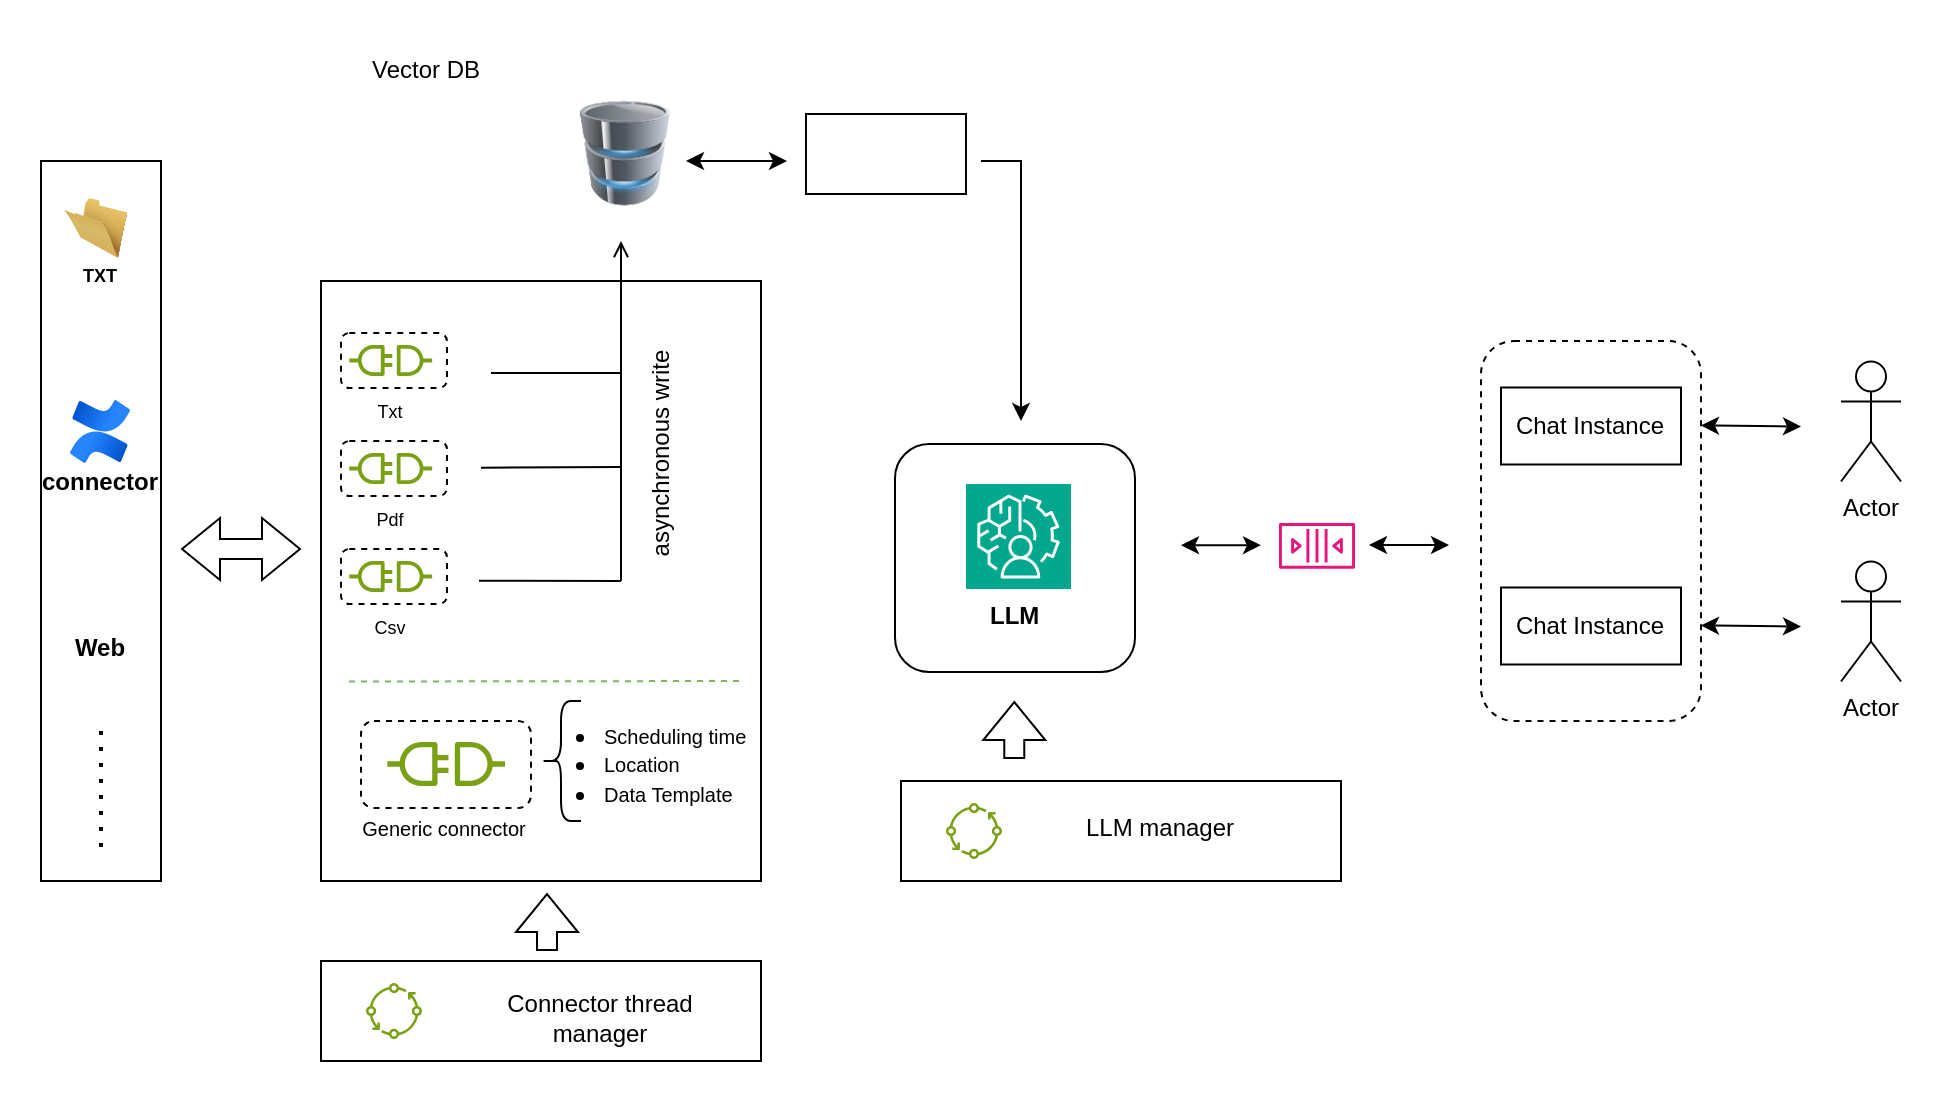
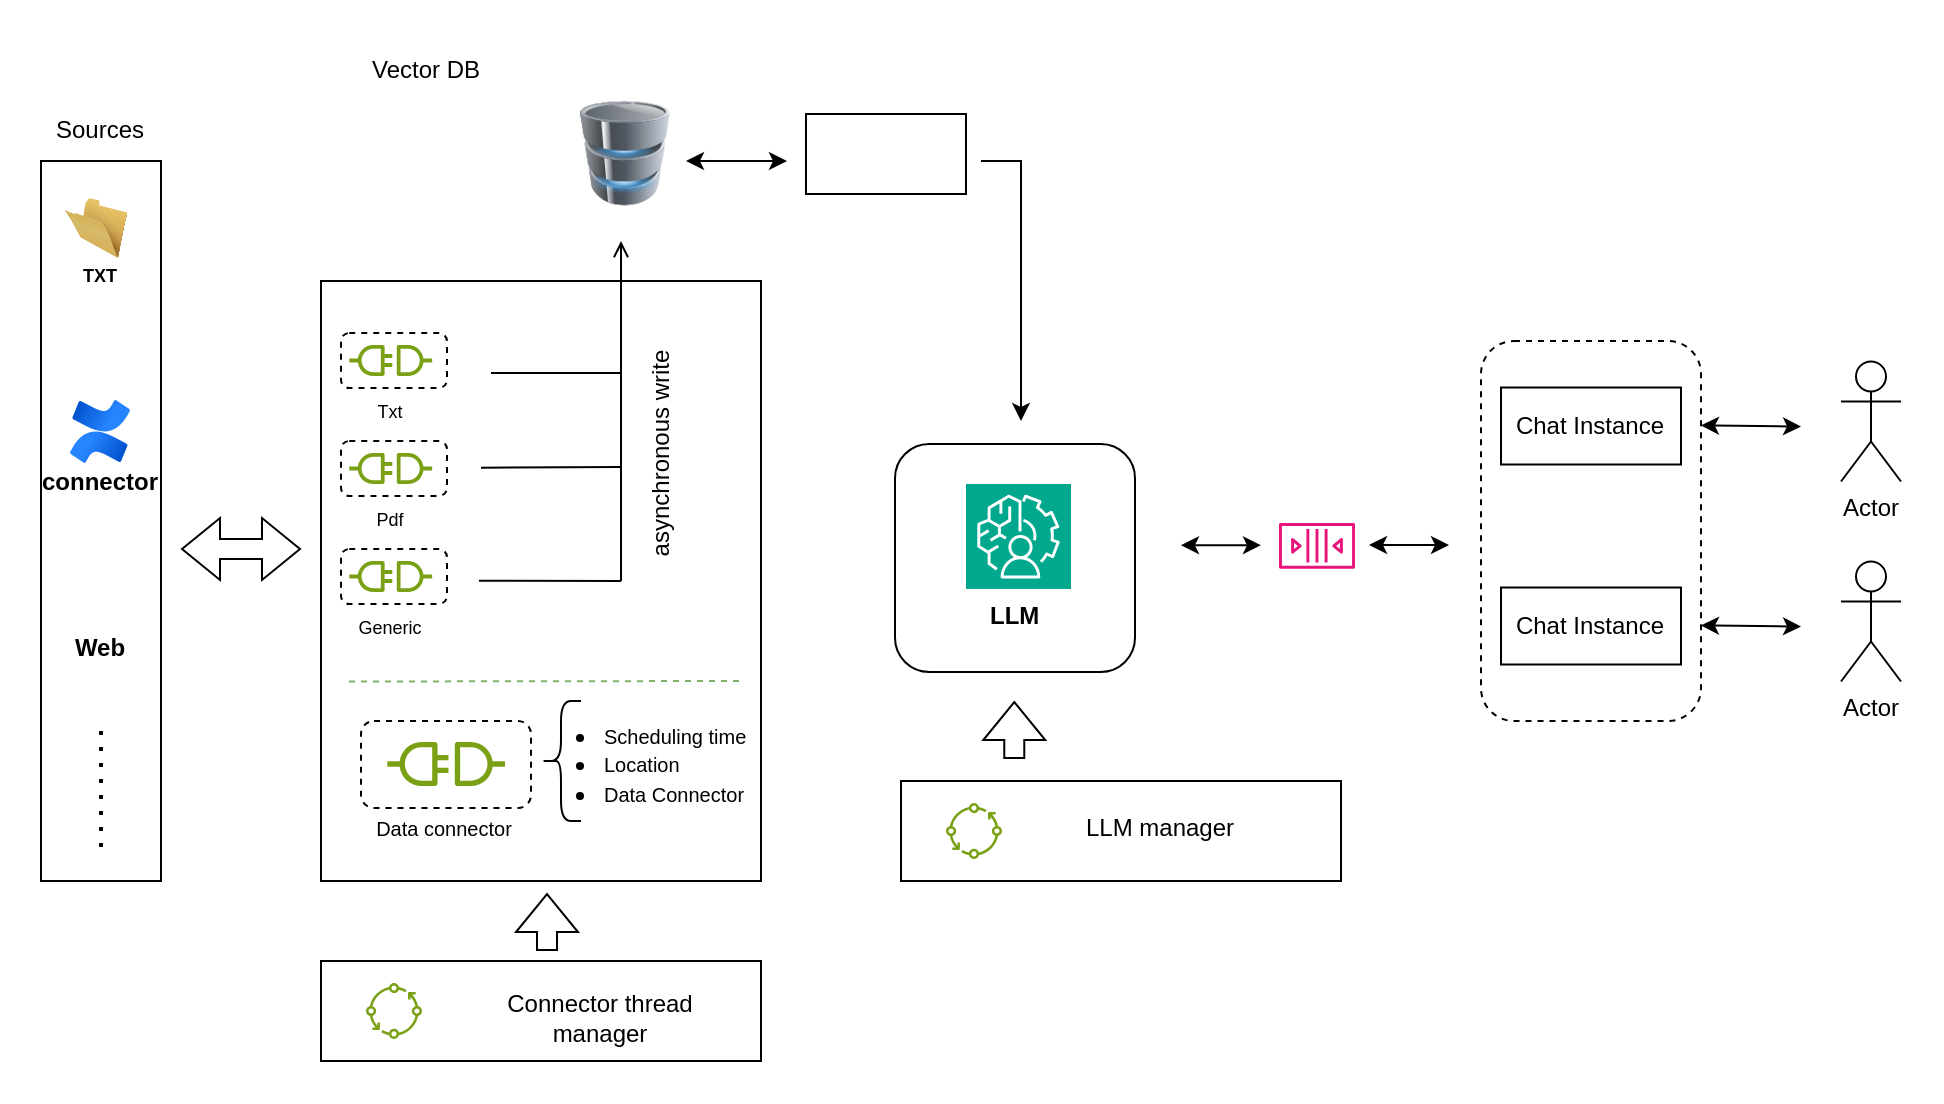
  <mxCell id="0" />
  <mxCell id="1" parent="0" />
  <mxCell id="2" value="" style="rounded=1;whiteSpace=wrap;html=1;fillColor=none;" vertex="1" parent="1"><mxGeometry x="447" y="221.5" width="120" height="114" as="geometry" /></mxCell>
  <mxCell id="3" value="" style="rounded=0;whiteSpace=wrap;html=1;connectable=0;allowArrows=0;fillColor=none;" vertex="1" parent="1"><mxGeometry x="160" y="140" width="220" height="300" as="geometry" /></mxCell>
  <mxCell id="4" value="" style="rounded=0;whiteSpace=wrap;html=1;connectable=0;allowArrows=0;" vertex="1" parent="1"><mxGeometry x="20" y="80" width="60" height="360" as="geometry" /></mxCell>
+ <mxCell id="5" value="Sources" style="text;html=1;align=center;verticalAlign=middle;whiteSpace=wrap;rounded=0;" vertex="1" parent="1"><mxGeometry x="20" y="50" width="60" height="30" as="geometry" /></mxCell>
  <mxCell id="6" value="" style="image;html=1;image=img/lib/clip_art/general/Empty_Folder_128x128.png" vertex="1" parent="1"><mxGeometry x="28" y="99" width="40" height="30" as="geometry" /></mxCell>
  <mxCell id="7" value="TXT" style="text;html=1;align=center;verticalAlign=middle;whiteSpace=wrap;rounded=0;fontSize=9;fontStyle=1" vertex="1" parent="1"><mxGeometry x="20" y="123" width="60" height="30" as="geometry" /></mxCell>
  <mxCell id="8" value="Txt" style="text;html=1;align=center;verticalAlign=middle;whiteSpace=wrap;rounded=0;fontSize=9;" vertex="1" parent="1"><mxGeometry x="170" y="192.5" width="50" height="27.5" as="geometry" /></mxCell>
  <mxCell id="9" value="" style="image;html=1;image=img/lib/clip_art/computers/Database_128x128.png" vertex="1" parent="1"><mxGeometry x="290" y="50" width="45" height="53" as="geometry" /></mxCell>
  <mxCell id="10" value="Vector DB" style="text;html=1;align=center;verticalAlign=middle;whiteSpace=wrap;rounded=0;" vertex="1" parent="1"><mxGeometry x="182.5" y="20" width="60" height="30" as="geometry" /></mxCell>
  <mxCell id="11" value="" style="group;fontSize=8;" vertex="1" connectable="0" parent="1"><mxGeometry x="170" y="150" width="85" height="43.5" as="geometry" /></mxCell>
  <mxCell id="12" value="" style="rounded=1;whiteSpace=wrap;html=1;dashed=1;" vertex="1" parent="11"><mxGeometry y="16" width="53" height="27.5" as="geometry" /></mxCell>
  <mxCell id="13" value="" style="sketch=0;outlineConnect=0;fontColor=#232F3E;gradientColor=none;fillColor=#7AA116;strokeColor=none;dashed=0;verticalLabelPosition=bottom;verticalAlign=top;align=center;html=1;fontSize=12;fontStyle=0;aspect=fixed;pointerEvents=1;shape=mxgraph.aws4.connector;" vertex="1" parent="11"><mxGeometry x="4" y="22" width="41.69" height="15.5" as="geometry" /></mxCell>
  <mxCell id="14" value="" style="group" vertex="1" connectable="0" parent="1"><mxGeometry x="180" y="360" width="85" height="43.5" as="geometry" /></mxCell>
  <mxCell id="15" value="" style="rounded=1;whiteSpace=wrap;html=1;dashed=1;" vertex="1" parent="14"><mxGeometry width="85" height="43.5" as="geometry" /></mxCell>
  <mxCell id="16" value="" style="sketch=0;outlineConnect=0;fontColor=#232F3E;gradientColor=none;fillColor=#7AA116;strokeColor=none;dashed=0;verticalLabelPosition=bottom;verticalAlign=top;align=center;html=1;fontSize=12;fontStyle=0;aspect=fixed;pointerEvents=1;shape=mxgraph.aws4.connector;" vertex="1" parent="14"><mxGeometry x="13" y="10.5" width="59.17" height="22" as="geometry" /></mxCell>
  <mxCell id="17" value="" style="shape=curlyBracket;whiteSpace=wrap;html=1;rounded=1;labelPosition=left;verticalLabelPosition=middle;align=right;verticalAlign=middle;" vertex="1" parent="1"><mxGeometry x="270" y="350" width="20" height="60" as="geometry" /></mxCell>
- <mxCell id="18" value="Generic connector" style="text;html=1;align=center;verticalAlign=middle;whiteSpace=wrap;rounded=0;fontSize=10;" vertex="1" parent="1"><mxGeometry x="167" y="399" width="110" height="30" as="geometry" /></mxCell>
- <mxCell id="19" value="&lt;ul&gt;&lt;li&gt;&lt;font style=&quot;font-size: 10px;&quot;&gt;Scheduling time&lt;/font&gt;&lt;/li&gt;&lt;li&gt;&lt;font style=&quot;font-size: 10px;&quot;&gt;Location&lt;/font&gt;&lt;/li&gt;&lt;li&gt;&lt;font style=&quot;font-size: 10px;&quot;&gt;Data Template&lt;/font&gt;&lt;/li&gt;&lt;/ul&gt;" style="text;html=1;align=left;verticalAlign=middle;whiteSpace=wrap;rounded=0;" vertex="1" parent="1"><mxGeometry x="260" y="346.75" width="150" height="70" as="geometry" /></mxCell>
- <mxCell id="20" value="Csv" style="text;html=1;align=center;verticalAlign=middle;whiteSpace=wrap;rounded=0;fontSize=9;" vertex="1" parent="1"><mxGeometry x="170" y="300.5" width="50" height="27.5" as="geometry" /></mxCell>
+ <mxCell id="18" value="Data connector" style="text;html=1;align=center;verticalAlign=middle;whiteSpace=wrap;rounded=0;fontSize=10;" vertex="1" parent="1"><mxGeometry x="167" y="399" width="110" height="30" as="geometry" /></mxCell>
+ <mxCell id="19" value="&lt;ul&gt;&lt;li&gt;&lt;font style=&quot;font-size: 10px;&quot;&gt;Scheduling time&lt;/font&gt;&lt;/li&gt;&lt;li&gt;&lt;font style=&quot;font-size: 10px;&quot;&gt;Location&lt;/font&gt;&lt;/li&gt;&lt;li&gt;&lt;font style=&quot;font-size: 10px;&quot;&gt;Data Connector&lt;/font&gt;&lt;/li&gt;&lt;/ul&gt;" style="text;html=1;align=left;verticalAlign=middle;whiteSpace=wrap;rounded=0;" vertex="1" parent="1"><mxGeometry x="260" y="346.75" width="150" height="70" as="geometry" /></mxCell>
+ <mxCell id="20" value="Generic" style="text;html=1;align=center;verticalAlign=middle;whiteSpace=wrap;rounded=0;fontSize=9;" vertex="1" parent="1"><mxGeometry x="170" y="300.5" width="50" height="27.5" as="geometry" /></mxCell>
  <mxCell id="21" value="" style="rounded=1;whiteSpace=wrap;html=1;dashed=1;" vertex="1" parent="1"><mxGeometry x="170" y="274" width="53" height="27.5" as="geometry" /></mxCell>
  <mxCell id="22" value="" style="sketch=0;outlineConnect=0;fontColor=#232F3E;gradientColor=none;fillColor=#7AA116;strokeColor=none;dashed=0;verticalLabelPosition=bottom;verticalAlign=top;align=center;html=1;fontSize=12;fontStyle=0;aspect=fixed;pointerEvents=1;shape=mxgraph.aws4.connector;" vertex="1" parent="1"><mxGeometry x="174" y="280" width="41.69" height="15.5" as="geometry" /></mxCell>
  <mxCell id="23" value="Pdf" style="text;html=1;align=center;verticalAlign=middle;whiteSpace=wrap;rounded=0;fontSize=9;" vertex="1" parent="1"><mxGeometry x="170" y="246.5" width="50" height="27.5" as="geometry" /></mxCell>
  <mxCell id="24" value="" style="rounded=1;whiteSpace=wrap;html=1;dashed=1;" vertex="1" parent="1"><mxGeometry x="170" y="220" width="53" height="27.5" as="geometry" /></mxCell>
  <mxCell id="25" value="" style="sketch=0;outlineConnect=0;fontColor=#232F3E;gradientColor=none;fillColor=#7AA116;strokeColor=none;dashed=0;verticalLabelPosition=bottom;verticalAlign=top;align=center;html=1;fontSize=12;fontStyle=0;aspect=fixed;pointerEvents=1;shape=mxgraph.aws4.connector;" vertex="1" parent="1"><mxGeometry x="174" y="226" width="41.69" height="15.5" as="geometry" /></mxCell>
  <mxCell id="26" value="" style="endArrow=none;html=1;rounded=0;dashed=1;fillColor=#d5e8d4;strokeColor=#82b366;" edge="1" parent="1"><mxGeometry width="50" height="50" relative="1" as="geometry"><mxPoint x="174" y="340.25" as="sourcePoint" /><mxPoint x="370" y="340" as="targetPoint" /></mxGeometry></mxCell>
  <mxCell id="27" value="" style="rounded=0;whiteSpace=wrap;html=1;fillColor=none;" vertex="1" parent="1"><mxGeometry x="160" y="480" width="220" height="50" as="geometry" /></mxCell>
  <mxCell id="28" value="" style="sketch=0;outlineConnect=0;fontColor=#232F3E;gradientColor=none;fillColor=#7AA116;strokeColor=none;dashed=0;verticalLabelPosition=bottom;verticalAlign=top;align=center;html=1;fontSize=12;fontStyle=0;aspect=fixed;pointerEvents=1;shape=mxgraph.aws4.iot_greengrass_component;" vertex="1" parent="1"><mxGeometry x="182.5" y="491" width="28" height="28" as="geometry" /></mxCell>
  <mxCell id="29" value="Connector thread manager" style="text;html=1;align=center;verticalAlign=middle;whiteSpace=wrap;rounded=0;" vertex="1" parent="1"><mxGeometry x="230" y="494" width="140" height="30" as="geometry" /></mxCell>
  <mxCell id="30" value="" style="shape=flexArrow;endArrow=classic;html=1;rounded=0;" edge="1" parent="1"><mxGeometry width="50" height="50" relative="1" as="geometry"><mxPoint x="273" y="475" as="sourcePoint" /><mxPoint x="273" y="446" as="targetPoint" /></mxGeometry></mxCell>
  <mxCell id="31" value="" style="shape=image;html=1;verticalAlign=top;verticalLabelPosition=bottom;labelBackgroundColor=#ffffff;imageAspect=0;aspect=fixed;image=https://cdn1.iconfinder.com/data/icons/bootstrap-vol-3/16/filetype-pdf-128.png" vertex="1" parent="1"><mxGeometry x="35.63" y="157.38" width="28.75" height="28.75" as="geometry" /></mxCell>
  <mxCell id="32" value="" style="image;html=1;image=img/lib/atlassian/Confluence_Logo.svg;" vertex="1" parent="1"><mxGeometry x="35" y="200" width="30" height="31.5" as="geometry" /></mxCell>
  <mxCell id="33" value="connector" style="text;html=1;align=center;verticalAlign=middle;whiteSpace=wrap;rounded=0;fontStyle=1" vertex="1" parent="1"><mxGeometry x="20.01" y="225.5" width="60" height="30" as="geometry" /></mxCell>
  <mxCell id="34" value="" style="shape=image;html=1;verticalAlign=top;verticalLabelPosition=bottom;labelBackgroundColor=#ffffff;imageAspect=0;aspect=fixed;image=https://cdn1.iconfinder.com/data/icons/seo-and-web-development-6/32/development_computer_website_check_result-128.png" vertex="1" parent="1"><mxGeometry x="30" y="274" width="40" height="40" as="geometry" /></mxCell>
  <mxCell id="35" value="Web" style="text;html=1;align=center;verticalAlign=middle;whiteSpace=wrap;rounded=0;fontStyle=1" vertex="1" parent="1"><mxGeometry x="20.01" y="309" width="60" height="30" as="geometry" /></mxCell>
  <mxCell id="36" value="" style="endArrow=none;dashed=1;html=1;dashPattern=1 3;strokeWidth=2;rounded=0;" edge="1" parent="1"><mxGeometry width="50" height="50" relative="1" as="geometry"><mxPoint x="50" y="423" as="sourcePoint" /><mxPoint x="50" y="364" as="targetPoint" /></mxGeometry></mxCell>
  <mxCell id="37" value="" style="shape=flexArrow;endArrow=classic;startArrow=classic;html=1;rounded=0;" edge="1" parent="1"><mxGeometry width="100" height="100" relative="1" as="geometry"><mxPoint x="90" y="274" as="sourcePoint" /><mxPoint x="150" y="274" as="targetPoint" /></mxGeometry></mxCell>
  <mxCell id="38" value="" style="endArrow=open;html=1;rounded=0;endFill=0;" edge="1" parent="1"><mxGeometry width="50" height="50" relative="1" as="geometry"><mxPoint x="310" y="290" as="sourcePoint" /><mxPoint x="310" y="120" as="targetPoint" /></mxGeometry></mxCell>
  <mxCell id="39" value="asynchronous write" style="text;html=1;align=center;verticalAlign=middle;whiteSpace=wrap;rounded=0;rotation=-90;connectable=0;allowArrows=0;" vertex="1" parent="1"><mxGeometry x="270" y="211.5" width="120" height="30" as="geometry" /></mxCell>
  <mxCell id="40" value="" style="endArrow=none;html=1;rounded=0;" edge="1" parent="1"><mxGeometry width="50" height="50" relative="1" as="geometry"><mxPoint x="245" y="186" as="sourcePoint" /><mxPoint x="310" y="186" as="targetPoint" /></mxGeometry></mxCell>
  <mxCell id="41" value="" style="endArrow=none;html=1;rounded=0;" edge="1" parent="1"><mxGeometry width="50" height="50" relative="1" as="geometry"><mxPoint x="240" y="233.38" as="sourcePoint" /><mxPoint x="310" y="233" as="targetPoint" /></mxGeometry></mxCell>
  <mxCell id="42" value="" style="endArrow=none;html=1;rounded=0;" edge="1" parent="1"><mxGeometry width="50" height="50" relative="1" as="geometry"><mxPoint x="239" y="289.88" as="sourcePoint" /><mxPoint x="310" y="290" as="targetPoint" /></mxGeometry></mxCell>
  <mxCell id="43" value="" style="shape=flexArrow;endArrow=classic;html=1;rounded=0;" edge="1" parent="1"><mxGeometry width="50" height="50" relative="1" as="geometry"><mxPoint x="506.64" y="379" as="sourcePoint" /><mxPoint x="506.64" y="350" as="targetPoint" /></mxGeometry></mxCell>
  <mxCell id="44" value="Actor" style="shape=umlActor;verticalLabelPosition=bottom;verticalAlign=top;html=1;outlineConnect=0;" vertex="1" parent="1"><mxGeometry x="920" y="180.25" width="30" height="60" as="geometry" /></mxCell>
  <mxCell id="45" value="" style="rounded=0;whiteSpace=wrap;html=1;" vertex="1" parent="1"><mxGeometry x="402.5" y="56.5" width="80" height="40" as="geometry" /></mxCell>
  <mxCell id="46" value="" style="endArrow=classic;startArrow=classic;html=1;rounded=0;" edge="1" parent="1"><mxGeometry width="50" height="50" relative="1" as="geometry"><mxPoint x="342.5" y="80" as="sourcePoint" /><mxPoint x="393" y="80" as="targetPoint" /></mxGeometry></mxCell>
  <mxCell id="47" value="" style="endArrow=classic;html=1;rounded=0;" edge="1" parent="1"><mxGeometry width="50" height="50" relative="1" as="geometry"><mxPoint x="490" y="80" as="sourcePoint" /><mxPoint x="510" y="210" as="targetPoint" /><Array as="points"><mxPoint x="510" y="80" /></Array></mxGeometry></mxCell>
  <mxCell id="48" value="" style="sketch=0;outlineConnect=0;fontColor=#232F3E;gradientColor=none;fillColor=#E7157B;strokeColor=none;dashed=0;verticalLabelPosition=bottom;verticalAlign=top;align=center;html=1;fontSize=12;fontStyle=0;aspect=fixed;pointerEvents=1;shape=mxgraph.aws4.queue;" vertex="1" parent="1"><mxGeometry x="639" y="261" width="38" height="22.9" as="geometry" /></mxCell>
  <mxCell id="49" value="LLM&amp;nbsp;" style="text;html=1;align=center;verticalAlign=middle;whiteSpace=wrap;rounded=0;fontStyle=1" vertex="1" parent="1"><mxGeometry x="478.75" y="293.25" width="60" height="30" as="geometry" /></mxCell>
  <mxCell id="50" value="" style="sketch=0;points=[[0,0,0],[0.25,0,0],[0.5,0,0],[0.75,0,0],[1,0,0],[0,1,0],[0.25,1,0],[0.5,1,0],[0.75,1,0],[1,1,0],[0,0.25,0],[0,0.5,0],[0,0.75,0],[1,0.25,0],[1,0.5,0],[1,0.75,0]];outlineConnect=0;fontColor=#232F3E;fillColor=#01A88D;strokeColor=#ffffff;dashed=0;verticalLabelPosition=bottom;verticalAlign=top;align=center;html=1;fontSize=12;fontStyle=0;aspect=fixed;shape=mxgraph.aws4.resourceIcon;resIcon=mxgraph.aws4.augmented_ai;" vertex="1" parent="1"><mxGeometry x="482.5" y="241.5" width="52.5" height="52.5" as="geometry" /></mxCell>
  <mxCell id="51" value="Chat Instance" style="rounded=0;whiteSpace=wrap;html=1;" vertex="1" parent="1"><mxGeometry x="750" y="193.25" width="90" height="38.5" as="geometry" /></mxCell>
  <mxCell id="52" value="" style="endArrow=classic;startArrow=classic;html=1;rounded=0;" edge="1" parent="1"><mxGeometry width="50" height="50" relative="1" as="geometry"><mxPoint x="850" y="212.25" as="sourcePoint" /><mxPoint x="900" y="212.75" as="targetPoint" /></mxGeometry></mxCell>
  <mxCell id="53" value="" style="rounded=1;whiteSpace=wrap;html=1;fillColor=none;dashed=1;" vertex="1" parent="1"><mxGeometry x="740" y="170" width="110" height="190" as="geometry" /></mxCell>
  <mxCell id="54" value="Actor" style="shape=umlActor;verticalLabelPosition=bottom;verticalAlign=top;html=1;outlineConnect=0;" vertex="1" parent="1"><mxGeometry x="920" y="280.25" width="30" height="60" as="geometry" /></mxCell>
  <mxCell id="55" value="Chat Instance" style="rounded=0;whiteSpace=wrap;html=1;" vertex="1" parent="1"><mxGeometry x="750" y="293.25" width="90" height="38.5" as="geometry" /></mxCell>
  <mxCell id="56" value="" style="endArrow=classic;startArrow=classic;html=1;rounded=0;" edge="1" parent="1"><mxGeometry width="50" height="50" relative="1" as="geometry"><mxPoint x="850" y="312.25" as="sourcePoint" /><mxPoint x="900" y="312.75" as="targetPoint" /></mxGeometry></mxCell>
  <mxCell id="57" value="" style="endArrow=classic;startArrow=classic;html=1;rounded=0;" edge="1" parent="1"><mxGeometry width="50" height="50" relative="1" as="geometry"><mxPoint x="684" y="272" as="sourcePoint" /><mxPoint x="724" y="272" as="targetPoint" /></mxGeometry></mxCell>
  <mxCell id="58" value="" style="endArrow=classic;startArrow=classic;html=1;rounded=0;" edge="1" parent="1"><mxGeometry width="50" height="50" relative="1" as="geometry"><mxPoint x="590" y="272.09" as="sourcePoint" /><mxPoint x="630" y="272.09" as="targetPoint" /></mxGeometry></mxCell>
  <mxCell id="59" value="" style="group" vertex="1" connectable="0" parent="1"><mxGeometry x="450" y="390" width="220" height="50" as="geometry" /></mxCell>
  <mxCell id="60" value="" style="rounded=0;whiteSpace=wrap;html=1;fillColor=none;" vertex="1" parent="59"><mxGeometry width="220" height="50" as="geometry" /></mxCell>
  <mxCell id="61" value="" style="sketch=0;outlineConnect=0;fontColor=#232F3E;gradientColor=none;fillColor=#7AA116;strokeColor=none;dashed=0;verticalLabelPosition=bottom;verticalAlign=top;align=center;html=1;fontSize=12;fontStyle=0;aspect=fixed;pointerEvents=1;shape=mxgraph.aws4.iot_greengrass_component;" vertex="1" parent="59"><mxGeometry x="22.5" y="11" width="28" height="28" as="geometry" /></mxCell>
  <mxCell id="62" value="LLM manager" style="text;html=1;align=center;verticalAlign=middle;whiteSpace=wrap;rounded=0;" vertex="1" parent="59"><mxGeometry x="60" y="9" width="140" height="30" as="geometry" /></mxCell>
